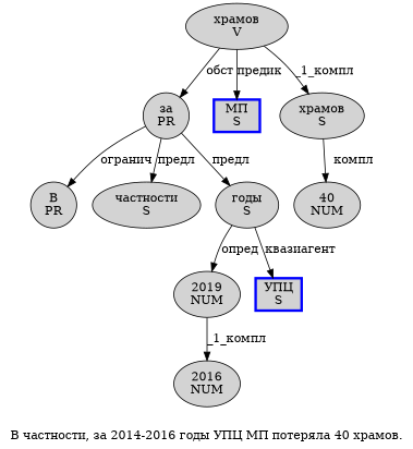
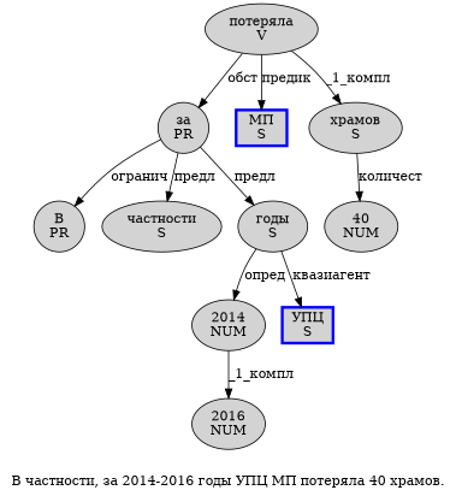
  digraph {
    label="В частности, за 2014-2016 годы УПЦ МП потеряла 40 храмов."
    node [fillcolor=lightgray penwidth=1 shape=ellipse style=filled]
    n1 [label="В\nPR"]
    n2 [label="частности\nS"]
    n3 [label="за\nPR"]
    n4 [label="годы\nS"]
-   n5 [label="2019\nNUM"]
+   n5 [label="2014\nNUM"]
    n6 [color=blue label="УПЦ\nS" penwidth=3 shape=box]
    n7 [label="2016\nNUM"]
    n8 [color=blue label="МП\nS" penwidth=3 shape=box]
-   n9 [label="храмов\nV"]
+   n9 [label="потеряла\nV"]
    n10 [label="храмов\nS"]
    n11 [label="40\nNUM"]
    n3 -> n1 [label="огранич"]
    n3 -> n2 [label="предл"]
    n3 -> n4 [label="предл"]
    n4 -> n5 [label="опред"]
    n4 -> n6 [label="квазиагент"]
    n5 -> n7 [label="_1_компл"]
    n9 -> n3 [label="обст"]
    n9 -> n8 [label="предик"]
    n9 -> n10 [label="_1_компл"]
-   n10 -> n11 [label="компл"]
+   n10 -> n11 [label="количест"]
  }
